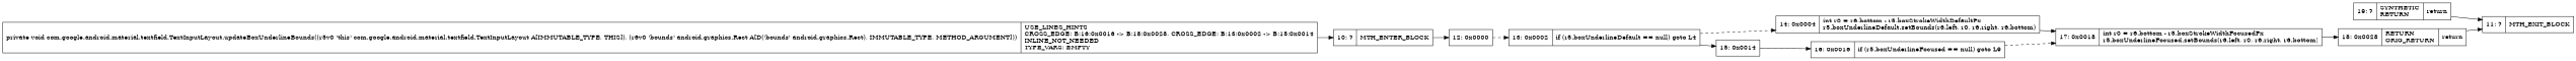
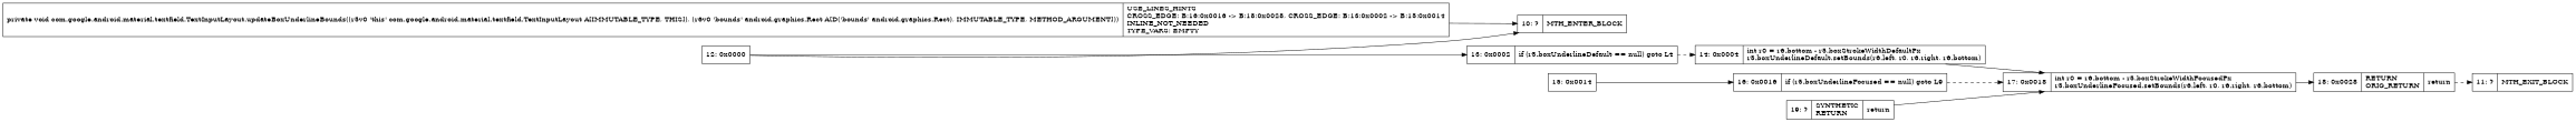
  digraph {
    rankdir=LR
    node [shape=record]
    n1 [label="{10\:\ ?|MTH_ENTER_BLOCK\l}"]
    n2 [label="{12\:\ 0x0000}"]
    n3 [label="{13\:\ 0x0002|if (r5.boxUnderlineDefault == null) goto L4\l}"]
    n4 [label="{14\:\ 0x0004|int r0 = r6.bottom \- r5.boxStrokeWidthDefaultPx\lr5.boxUnderlineDefault.setBounds(r6.left, r0, r6.right, r6.bottom)\l}"]
    n5 [label="{15\:\ 0x0014}"]
    n6 [label="{17\:\ 0x0018|int r0 = r6.bottom \- r5.boxStrokeWidthFocusedPx\lr5.boxUnderlineFocused.setBounds(r6.left, r0, r6.right, r6.bottom)\l}"]
    n7 [label="{16\:\ 0x0016|if (r5.boxUnderlineFocused == null) goto L9\l}"]
    n8 [label="{18\:\ 0x0028|RETURN\lORIG_RETURN\l|return\l}"]
    n9 [label="{19\:\ ?|SYNTHETIC\lRETURN\l|return\l}"]
    n10 [label="{11\:\ ?|MTH_EXIT_BLOCK\l}"]
    n11 [label="{private void com.google.android.material.textfield.TextInputLayout.updateBoxUnderlineBounds((r5v0 'this' com.google.android.material.textfield.TextInputLayout A[IMMUTABLE_TYPE, THIS]), (r6v0 'bounds' android.graphics.Rect A[D('bounds' android.graphics.Rect), IMMUTABLE_TYPE, METHOD_ARGUMENT]))  | USE_LINES_HINTS\lCROSS_EDGE: B:16:0x0016 \-\> B:18:0x0028, CROSS_EDGE: B:13:0x0002 \-\> B:15:0x0014\lINLINE_NOT_NEEDED\lTYPE_VARS: EMPTY\l}"]
-   n1 -> n2
-   n2 -> n3 [style=dashed]
+   n2 -> n1
+   n2 -> n3
    n3 -> n4 [style=dashed]
-   n3 -> n5
    n4 -> n6
    n5 -> n7
    n6 -> n8
    n7 -> n6 [style=dashed]
-   n8 -> n10
-   n9 -> n10
+   n8 -> n10 [style=dashed]
+   n9 -> n6
    n11 -> n1
  }
